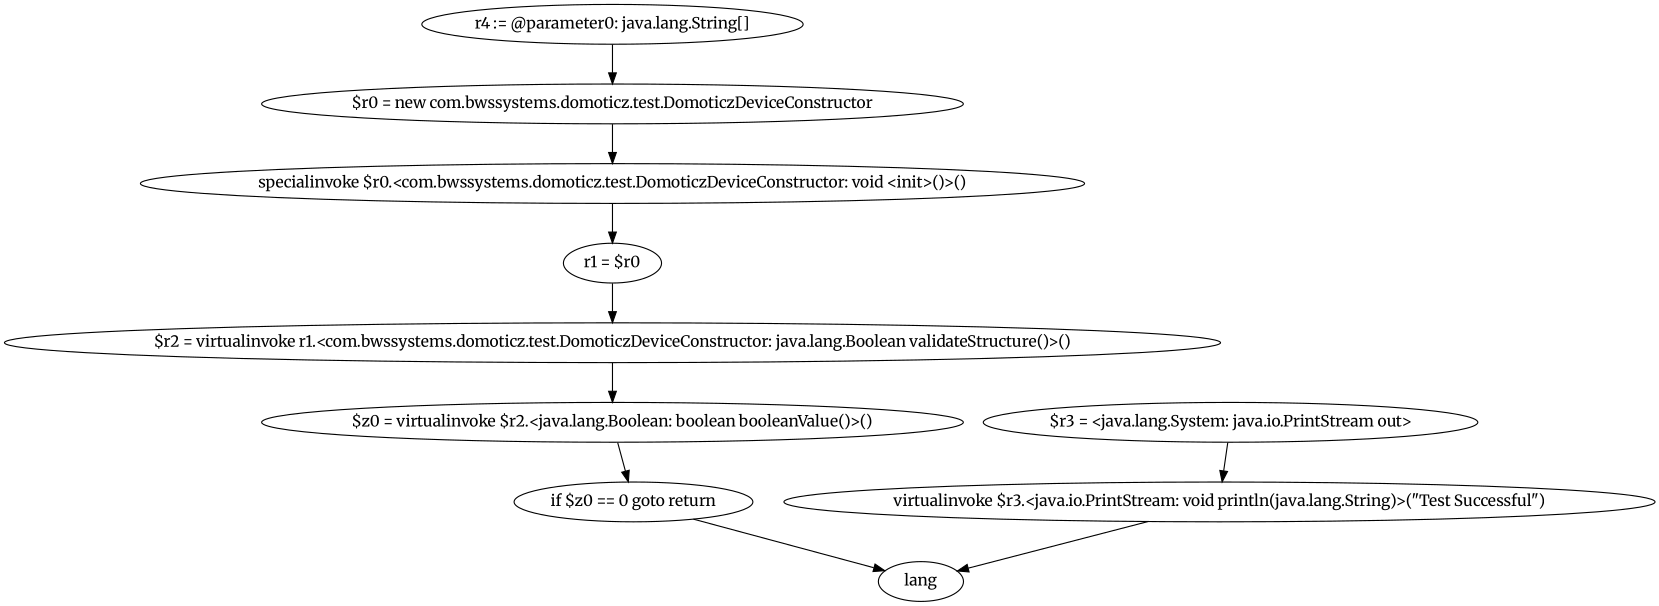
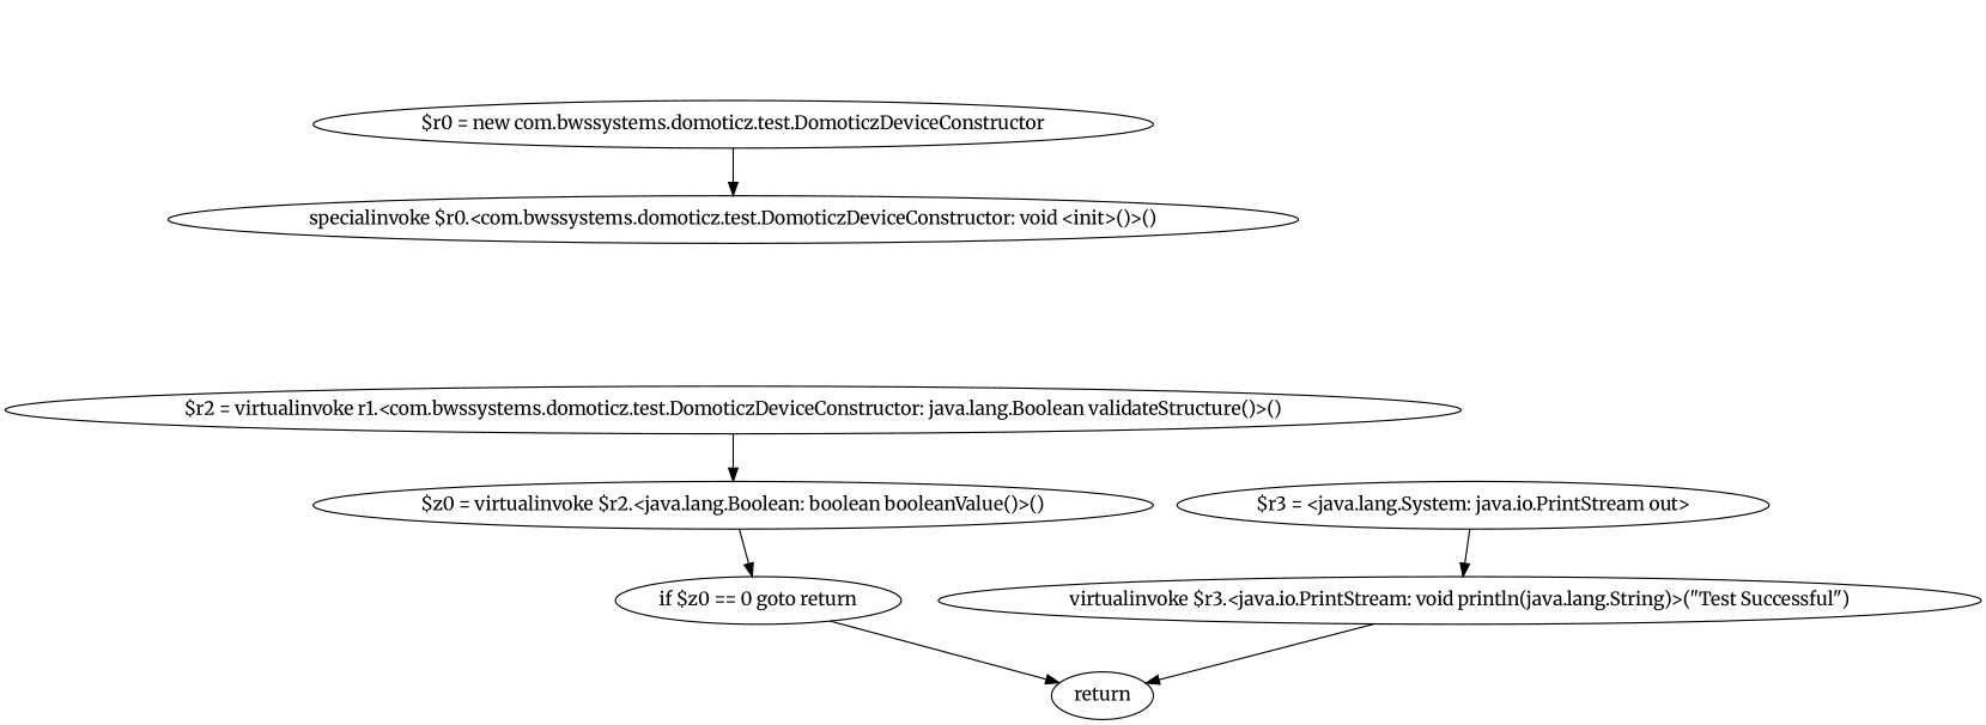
  digraph {
    fontname=Merriweather
    node [fontname=Merriweather]
    edge [fontname=Merriweather]
-   "r4 := @parameter0: java.lang.String[]"
    "$r0 = new com.bwssystems.domoticz.test.DomoticzDeviceConstructor"
    "specialinvoke $r0.<com.bwssystems.domoticz.test.DomoticzDeviceConstructor: void <init>()>()"
-   "r1 = $r0"
    "$r2 = virtualinvoke r1.<com.bwssystems.domoticz.test.DomoticzDeviceConstructor: java.lang.Boolean validateStructure()>()"
    "$z0 = virtualinvoke $r2.<java.lang.Boolean: boolean booleanValue()>()"
    "if $z0 == 0 goto return"
-   return [label=lang]
+   return
    "$r3 = <java.lang.System: java.io.PrintStream out>"
    "virtualinvoke $r3.<java.io.PrintStream: void println(java.lang.String)>(\"Test Successful\")"
-   "r4 := @parameter0: java.lang.String[]" -> "$r0 = new com.bwssystems.domoticz.test.DomoticzDeviceConstructor"
    "$r0 = new com.bwssystems.domoticz.test.DomoticzDeviceConstructor" -> "specialinvoke $r0.<com.bwssystems.domoticz.test.DomoticzDeviceConstructor: void <init>()>()"
-   "specialinvoke $r0.<com.bwssystems.domoticz.test.DomoticzDeviceConstructor: void <init>()>()" -> "r1 = $r0"
-   "r1 = $r0" -> "$r2 = virtualinvoke r1.<com.bwssystems.domoticz.test.DomoticzDeviceConstructor: java.lang.Boolean validateStructure()>()"
    "$r2 = virtualinvoke r1.<com.bwssystems.domoticz.test.DomoticzDeviceConstructor: java.lang.Boolean validateStructure()>()" -> "$z0 = virtualinvoke $r2.<java.lang.Boolean: boolean booleanValue()>()"
    "$z0 = virtualinvoke $r2.<java.lang.Boolean: boolean booleanValue()>()" -> "if $z0 == 0 goto return"
    "if $z0 == 0 goto return" -> return
    "$r3 = <java.lang.System: java.io.PrintStream out>" -> "virtualinvoke $r3.<java.io.PrintStream: void println(java.lang.String)>(\"Test Successful\")"
    "virtualinvoke $r3.<java.io.PrintStream: void println(java.lang.String)>(\"Test Successful\")" -> return
  }
